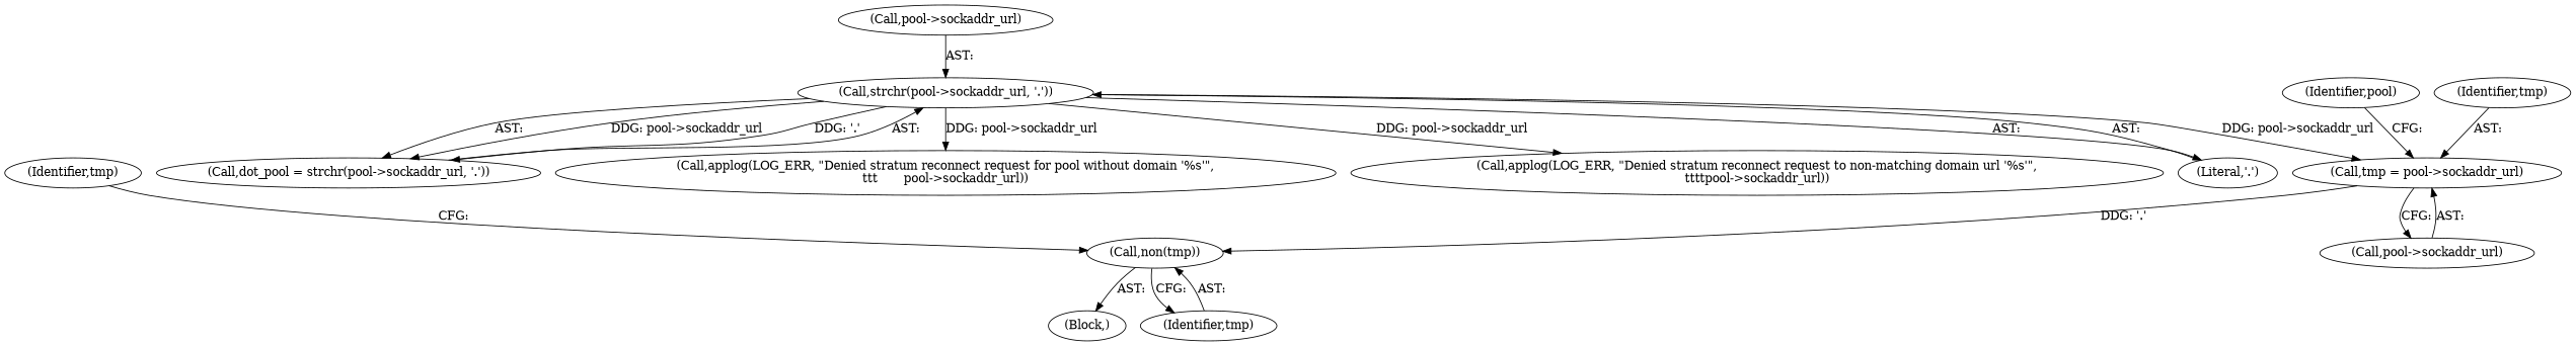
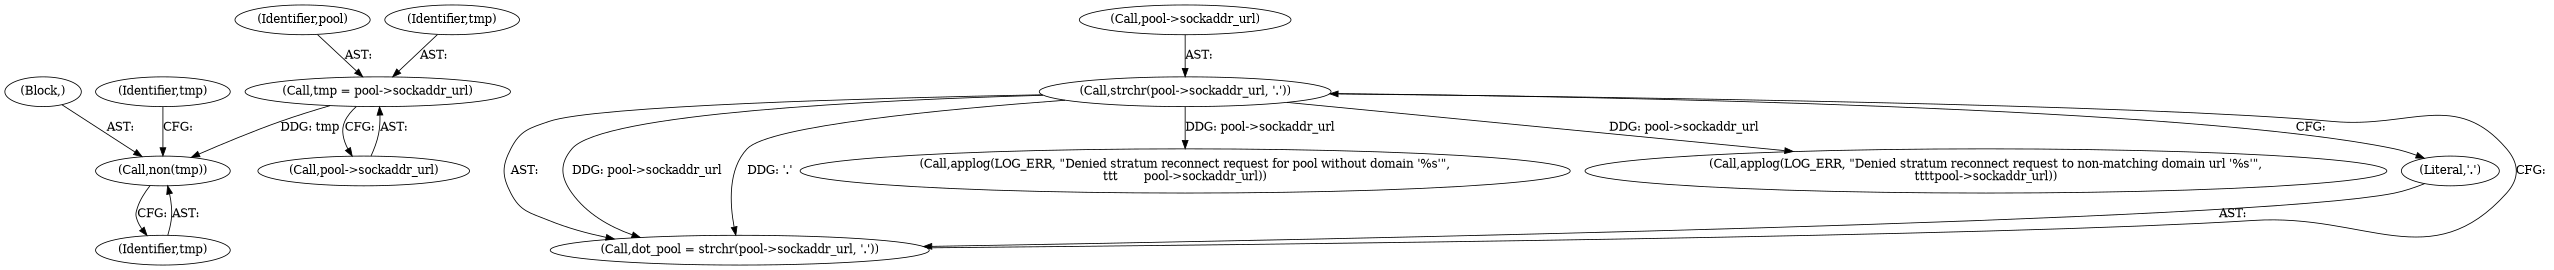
  digraph {
    n1 [label="(Call,tmp = pool->sockaddr_url)"]
    n2 [label="(Call,non(tmp))"]
    n3 [label="(Call,pool->sockaddr_url)"]
    n4 [label="(Block,)"]
    n5 [label="(Identifier,tmp)"]
    n6 [label="(Call,strchr(pool->sockaddr_url, '.'))"]
    n7 [label="(Call,dot_pool = strchr(pool->sockaddr_url, '.'))"]
    n8 [label="(Call,applog(LOG_ERR, \"Denied stratum reconnect request for pool without domain '%s'\",\n\t\t\t       pool->sockaddr_url))"]
    n9 [label="(Call,applog(LOG_ERR, \"Denied stratum reconnect request to non-matching domain url '%s'\",\n\t\t\t\tpool->sockaddr_url))"]
    n10 [label="(Literal,'.')"]
    n11 [label="(Call,pool->sockaddr_url)"]
    n12 [label="(Identifier,tmp)"]
    n13 [label="(Identifier,pool)"]
    n14 [label="(Identifier,tmp)"]
-   n1 -> n2 [label="DDG: '.'"]
+   n1 -> n2 [label="DDG: tmp"]
    n1 -> n3 [label="CFG: "]
-   n2 -> n4 [label="AST: "]
+   n4 -> n2 [label="AST: "]
    n2 -> n5 [label="CFG: "]
    n3 -> n1 [label="AST: "]
    n5 -> n2 [label="AST: "]
-   n6 -> n1 [label="DDG: pool->sockaddr_url"]
    n6 -> n7 [label="AST: "]
    n6 -> n7 [label="DDG: pool->sockaddr_url"]
    n6 -> n7 [label="DDG: '.'"]
    n6 -> n8 [label="DDG: pool->sockaddr_url"]
    n6 -> n9 [label="DDG: pool->sockaddr_url"]
-   n6 -> n10 [label="AST: "]
-   n7 -> n6 [label="AST: "]
-   n10 -> n6 [label="AST: "]
+   n6 -> n10 [label="CFG: "]
+   n7 -> n6 [label="CFG: "]
+   n10 -> n7 [label="AST: "]
    n11 -> n6 [label="AST: "]
    n12 -> n2 [label="CFG: "]
-   n13 -> n1 [label="CFG: "]
+   n13 -> n1 [label="AST: "]
    n14 -> n1 [label="AST: "]
  }
